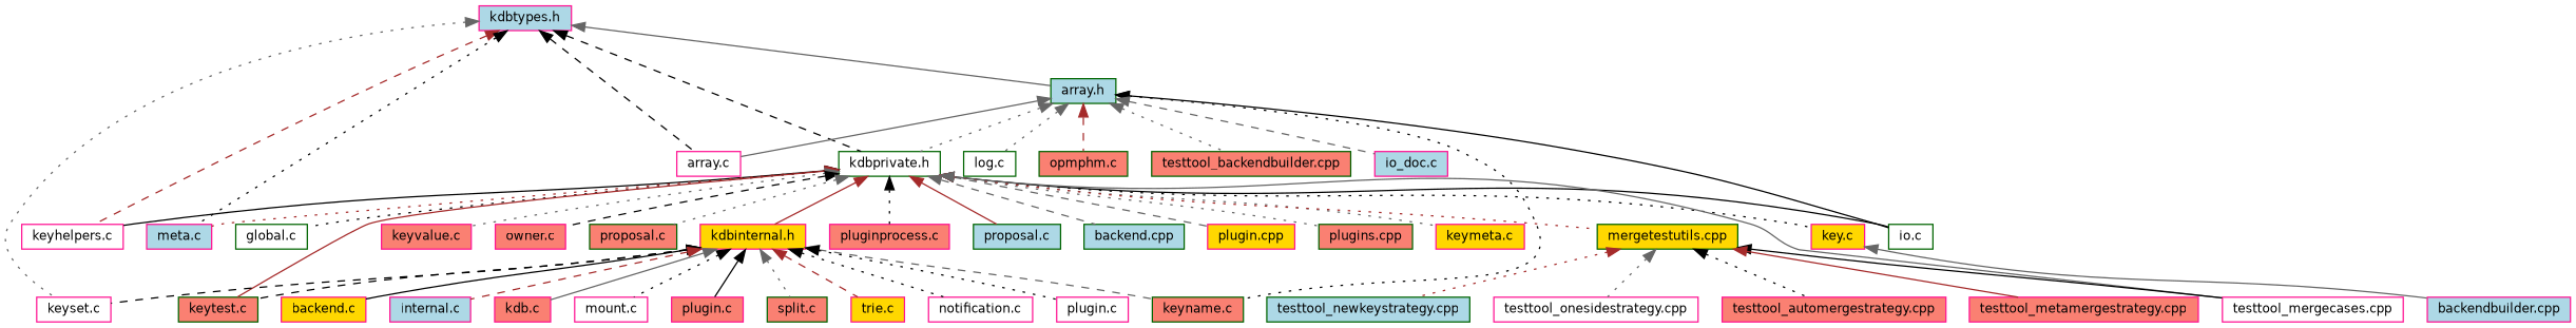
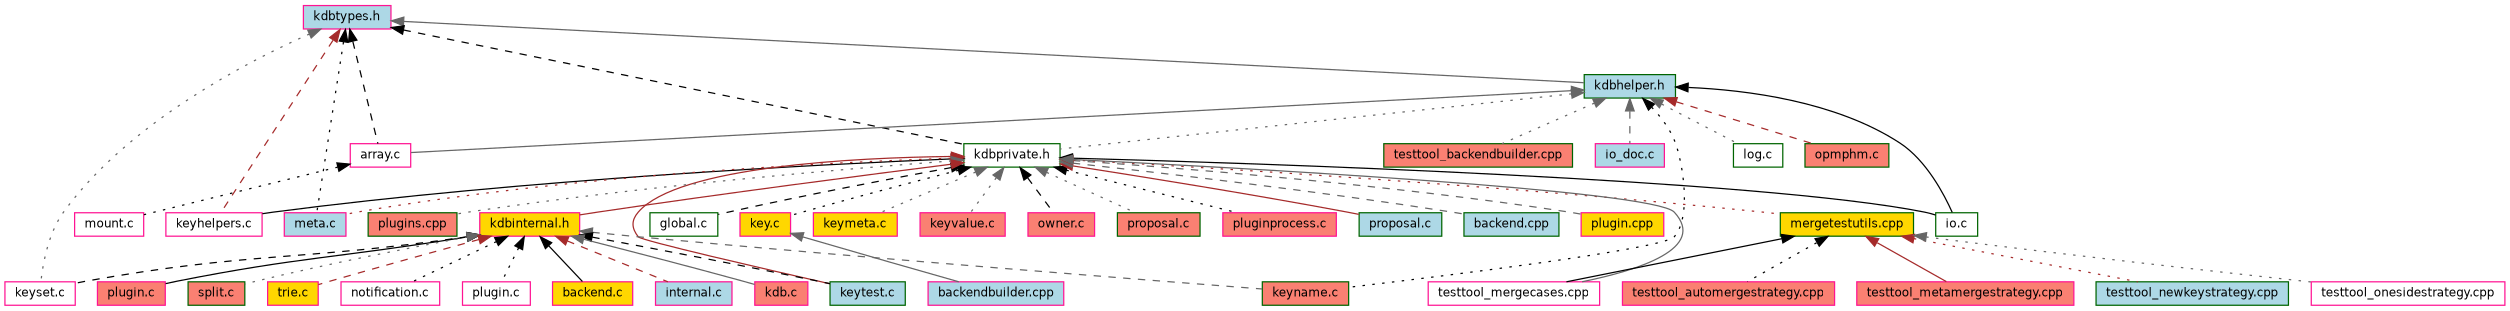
  digraph {
    node [color=deeppink fillcolor=salmon fontname=Helvetica fontsize=10 shape=record style=filled]
    edge [color=black dir=back fontname=Helvetica fontsize=10 labelfontname=Helvetica labelfontsize=10 style=dotted]
    n1 [fillcolor=lightblue fontcolor=black height=0.2 label="kdbtypes.h" width=0.4]
    n2 [fillcolor=white height=0.2 label="array.c" width=0.4]
    n3 [fillcolor=white height=0.2 label="keyhelpers.c" width=0.4]
    n4 [fillcolor=white height=0.2 label="keyset.c" width=0.4]
    n5 [fillcolor=lightblue height=0.2 label="meta.c" width=0.4]
-   n6 [color=darkgreen fillcolor=lightblue height=0.2 label="array.h" width=0.4]
+   n6 [color=darkgreen fillcolor=lightblue height=0.2 label="kdbhelper.h" width=0.4]
    n7 [color=darkgreen fillcolor=white height=0.2 label="kdbprivate.h" width=0.4]
    n8 [color=darkgreen height=0.2 label="keyname.c" width=0.4]
    n9 [color=darkgreen fillcolor=white height=0.2 label="log.c" width=0.4]
    n10 [color=darkgreen height=0.2 label="opmphm.c" width=0.4]
    n11 [color=darkgreen fillcolor=white height=0.2 label="io.c" width=0.4]
    n12 [color=darkgreen height=0.2 label="testtool_backendbuilder.cpp" width=0.4]
    n13 [fillcolor=lightblue height=0.2 label="io_doc.c" width=0.4]
    n14 [color=darkgreen fillcolor=white height=0.2 label="global.c" width=0.4]
    n15 [fillcolor=gold height=0.2 label="key.c" width=0.4]
    n16 [fillcolor=gold height=0.2 label="keymeta.c" width=0.4]
-   n17 [color=darkgreen height=0.2 label="keytest.c" width=0.4]
+   n17 [color=darkgreen fillcolor=lightblue height=0.2 label="keytest.c" width=0.4]
    n18 [height=0.2 label="keyvalue.c" width=0.4]
    n19 [height=0.2 label="owner.c" width=0.4]
    n20 [color=darkgreen height=0.2 label="proposal.c" width=0.4]
    n21 [height=0.2 label="pluginprocess.c" width=0.4]
    n22 [color=darkgreen fillcolor=lightblue height=0.2 label="proposal.c" width=0.4]
    n23 [color=darkgreen fillcolor=lightblue height=0.2 label="backend.cpp" width=0.4]
    n24 [fillcolor=gold height=0.2 label="plugin.cpp" width=0.4]
    n25 [color=darkgreen height=0.2 label="plugins.cpp" width=0.4]
    n26 [color=darkgreen fillcolor=gold height=0.2 label="mergetestutils.cpp" width=0.4]
    n27 [fillcolor=white height=0.2 label="testtool_mergecases.cpp" width=0.4]
    n28 [fillcolor=gold height=0.2 label="kdbinternal.h" width=0.4]
    n29 [fillcolor=lightblue height=0.2 label="backendbuilder.cpp" width=0.4]
    n30 [height=0.2 label="testtool_automergestrategy.cpp" width=0.4]
    n31 [height=0.2 label="testtool_metamergestrategy.cpp" width=0.4]
    n32 [color=darkgreen fillcolor=lightblue height=0.2 label="testtool_newkeystrategy.cpp" width=0.4]
    n33 [fillcolor=white height=0.2 label="testtool_onesidestrategy.cpp" width=0.4]
    n34 [fillcolor=gold height=0.2 label="backend.c" width=0.4]
    n35 [fillcolor=lightblue height=0.2 label="internal.c" width=0.4]
    n36 [height=0.2 label="kdb.c" width=0.4]
    n37 [fillcolor=white height=0.2 label="mount.c" width=0.4]
    n38 [height=0.2 label="plugin.c" width=0.4]
    n39 [color=darkgreen height=0.2 label="split.c" width=0.4]
    n40 [fillcolor=gold height=0.2 label="trie.c" width=0.4]
    n41 [fillcolor=white height=0.2 label="notification.c" width=0.4]
    n42 [fillcolor=white height=0.2 label="plugin.c" width=0.4]
    n1 -> n2 [style=dashed]
    n1 -> n3 [color=brown style=dashed]
    n1 -> n4 [color=gray40]
    n1 -> n5
    n1 -> n6 [color=gray40 style=solid]
    n1 -> n7 [style=dashed]
    n6 -> n2 [color=gray40 style=solid]
    n6 -> n7 [color=gray40]
    n6 -> n8
    n6 -> n9 [color=gray40]
    n6 -> n10 [color=brown style=dashed]
    n6 -> n11 [style=solid]
    n6 -> n12 [color=gray40]
    n6 -> n13 [color=gray40 style=dashed]
    n7 -> n3 [style=solid]
    n7 -> n5 [color=brown]
    n7 -> n11 [style=solid]
-   n7 -> n14
+   n7 -> n14 [style=dashed]
    n7 -> n15
    n7 -> n16 [color=gray40]
    n7 -> n17 [color=brown style=solid]
    n7 -> n18 [color=gray40]
    n7 -> n19 [style=dashed]
    n7 -> n20 [color=gray40]
    n7 -> n21
    n7 -> n22 [color=brown style=solid]
    n7 -> n23 [color=gray40 style=dashed]
    n7 -> n24 [color=gray40 style=dashed]
    n7 -> n25 [color=gray40]
    n7 -> n26 [color=brown]
    n7 -> n27 [color=gray40 style=solid]
    n7 -> n28 [color=brown style=solid]
    n15 -> n29 [color=gray40 style=solid]
    n26 -> n27 [style=solid]
    n26 -> n30
    n26 -> n31 [color=brown style=solid]
    n26 -> n32 [color=brown]
    n26 -> n33 [color=gray40]
    n28 -> n4 [style=dashed]
    n28 -> n8 [color=gray40 style=dashed]
    n28 -> n17 [style=dashed]
    n28 -> n34 [style=solid]
    n28 -> n35 [color=brown style=dashed]
    n28 -> n36 [color=gray40 style=solid]
-   n28 -> n37
+   n2 -> n37
    n28 -> n38 [style=solid]
    n28 -> n39 [color=gray40]
    n28 -> n40 [color=brown style=dashed]
    n28 -> n41
    n28 -> n42
  }
